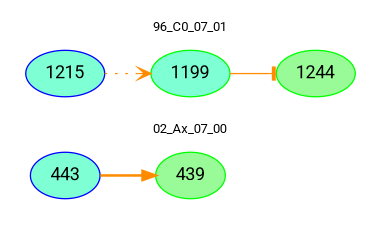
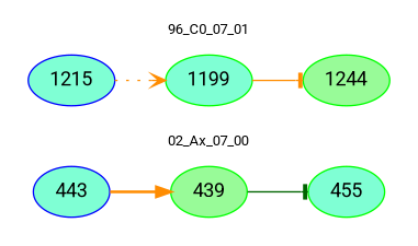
  digraph {
    fontname=Roboto
    rankdir=LR
    node [color=green fillcolor=aquamarine fontname=Roboto style=filled]
    edge [arrowhead=tee color=darkorange fontname=Roboto style=solid]
    n1 [color=blue label=443]
    n2 [fillcolor=palegreen label=439]
+   n3 [label=455]
    n4 [color=blue label=1215]
    n5 [label=1199]
    n6 [fillcolor=palegreen label=1244]
    subgraph cluster_1 {
      color=white
      fontsize=10
      label="02_Ax_07_00"
      n1
      n2
+     n3
    }
    subgraph cluster_2 {
      color=white
      fontsize=10
      label="96_C0_07_01"
      n4
      n5
      n6
    }
    n1 -> n2 [arrowhead=normal style=bold]
+   n2 -> n3 [color=darkgreen]
    n4 -> n5 [arrowhead=vee style=dotted]
    n5 -> n6
  }
